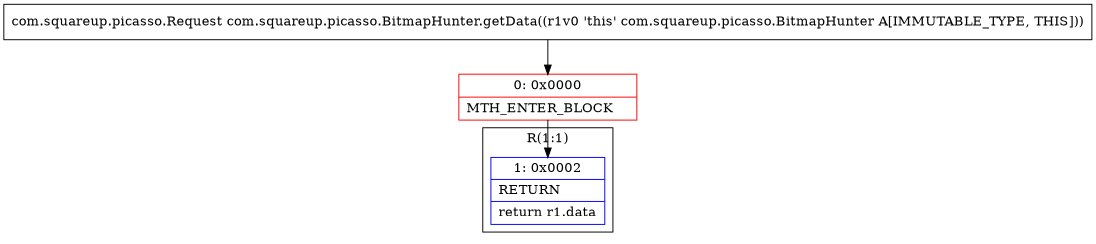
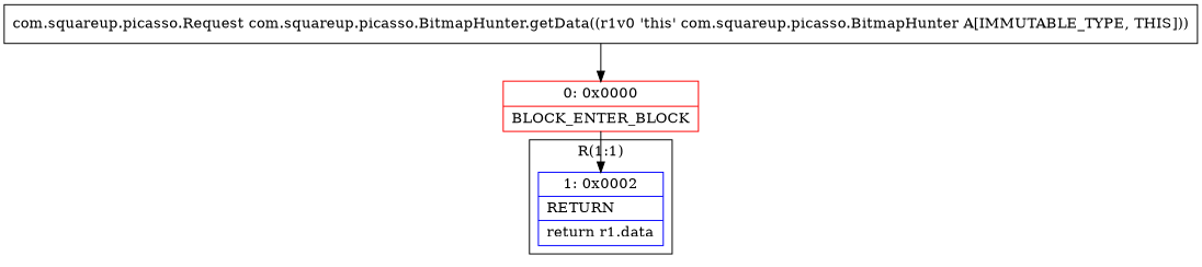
  digraph {
    node [shape=record]
    n1 [color=blue label="{1\:\ 0x0002|RETURN\l|return r1.data\l}"]
-   n2 [color=red label="{0\:\ 0x0000|MTH_ENTER_BLOCK\l}"]
+   n2 [color=red label="{0\:\ 0x0000|BLOCK_ENTER_BLOCK\l}"]
    n3 [label="{com.squareup.picasso.Request com.squareup.picasso.BitmapHunter.getData((r1v0 'this' com.squareup.picasso.BitmapHunter A[IMMUTABLE_TYPE, THIS])) }"]
    subgraph cluster_1 {
      label="R(1:1)"
      n1
    }
    n2 -> n1
    n3 -> n2
  }
